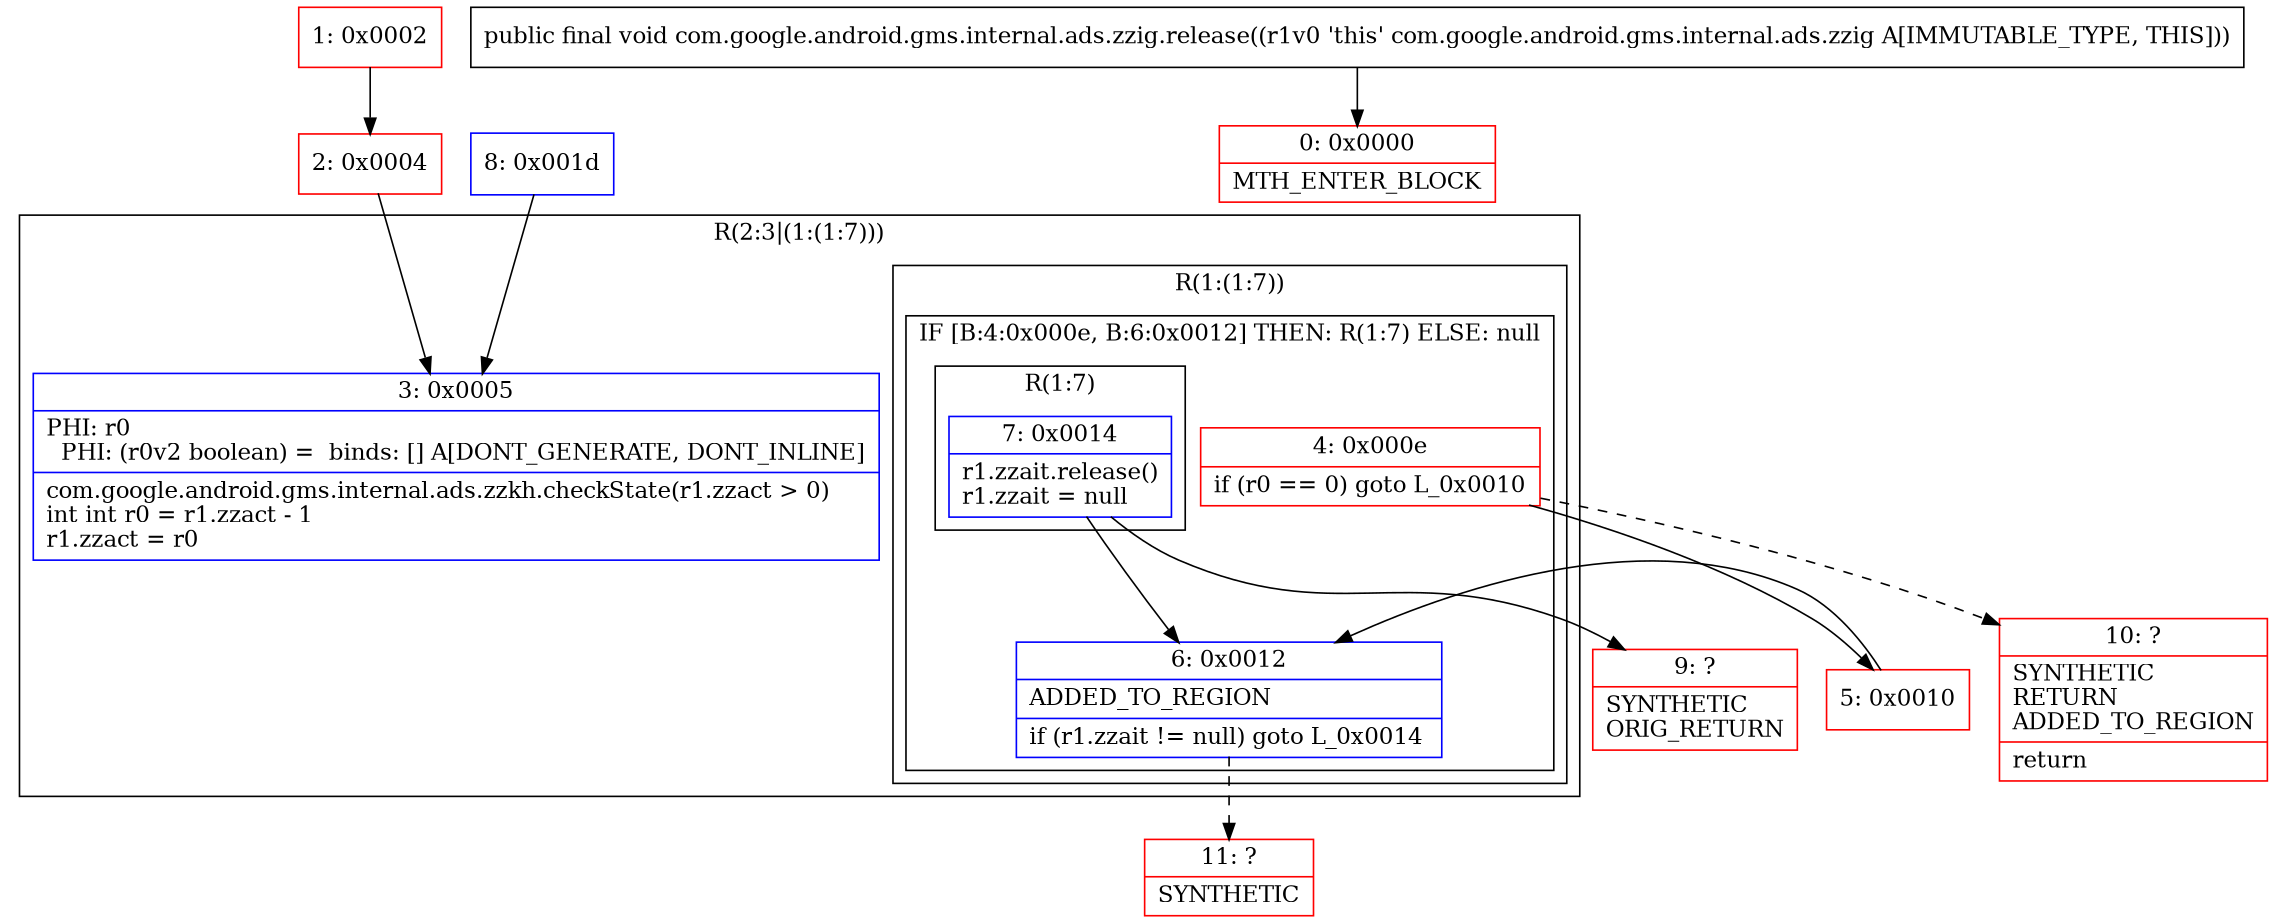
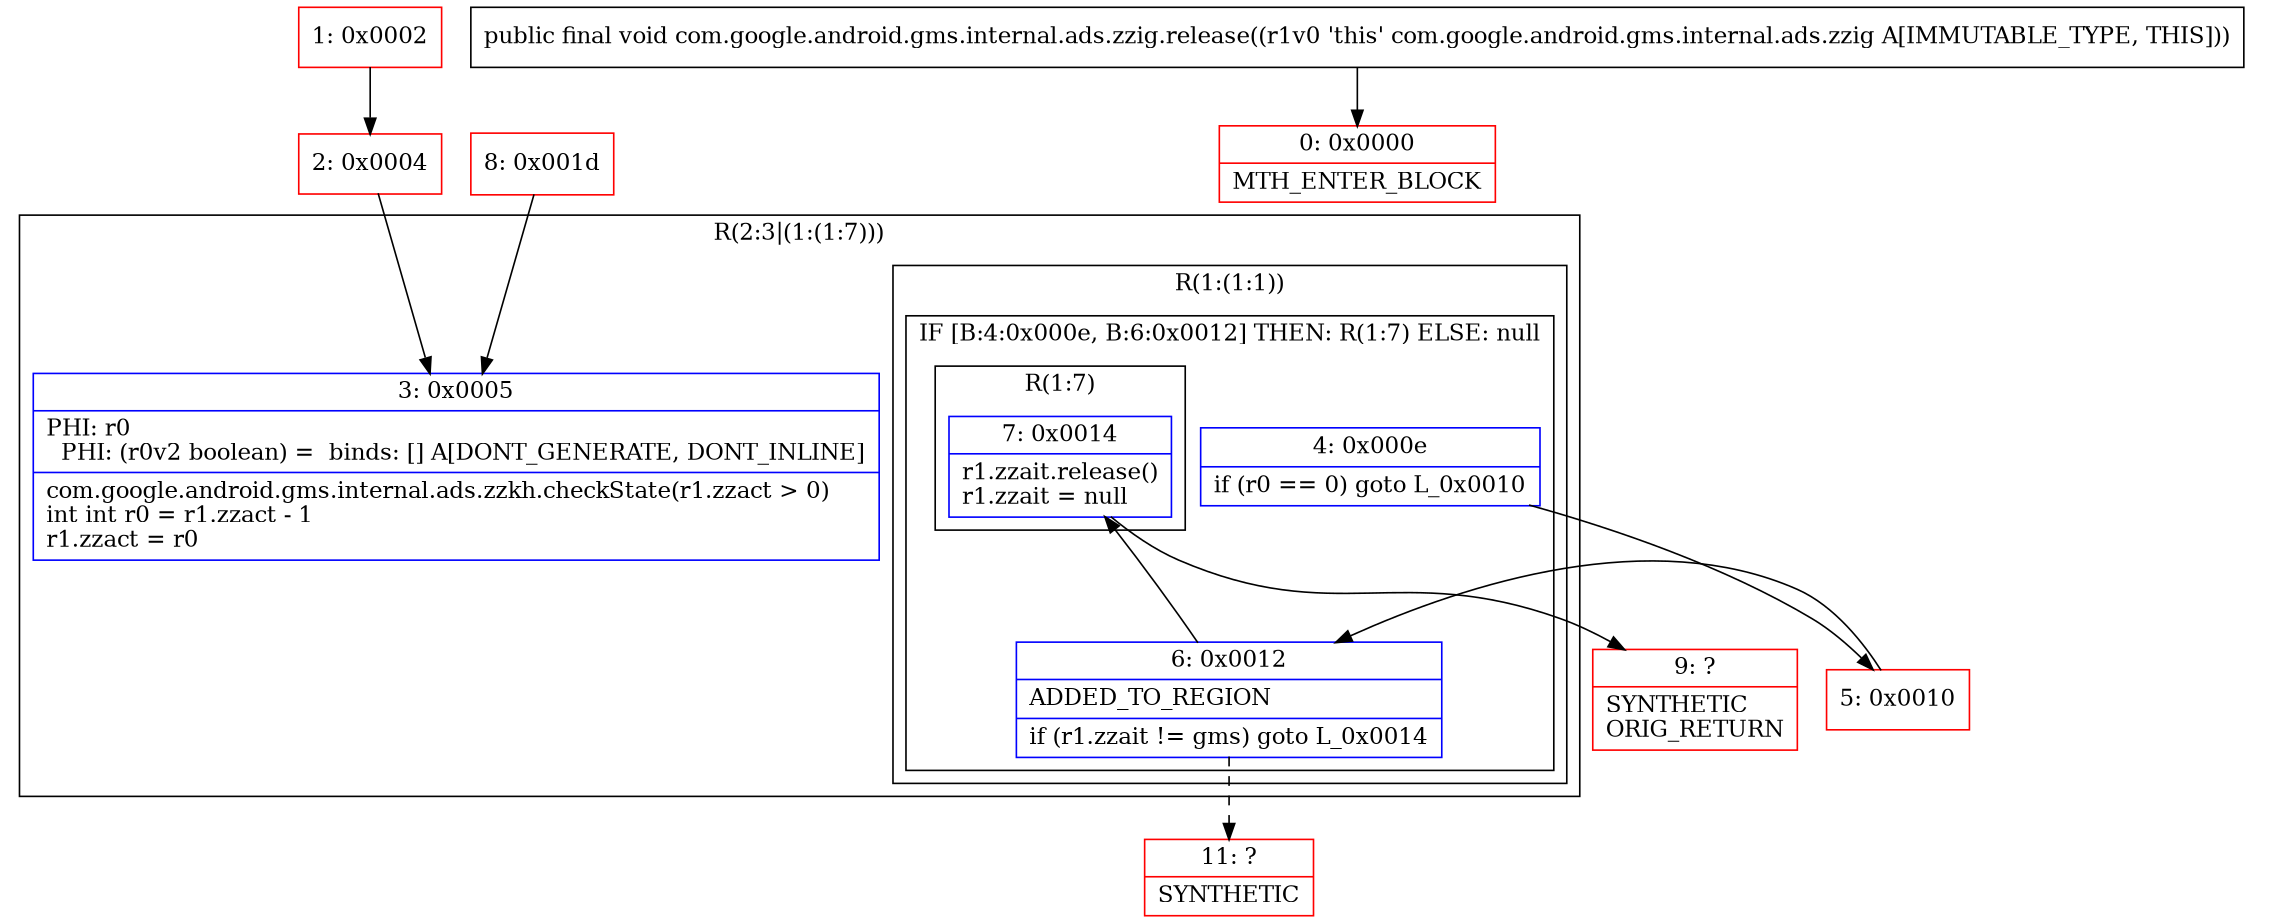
  digraph {
    node [color=red shape=record]
    n1 [color=blue label="{7\:\ 0x0014|r1.zzait.release()\lr1.zzait = null\l}"]
-   n2 [label="{4\:\ 0x000e|if (r0 == 0) goto L_0x0010\l}"]
-   n3 [color=blue label="{6\:\ 0x0012|ADDED_TO_REGION\l|if (r1.zzait != null) goto L_0x0014\l}"]
+   n2 [color=blue label="{4\:\ 0x000e|if (r0 == 0) goto L_0x0010\l}"]
+   n3 [color=blue label="{6\:\ 0x0012|ADDED_TO_REGION\l|if (r1.zzait != gms) goto L_0x0014\l}"]
    n4 [color=blue label="{3\:\ 0x0005|PHI: r0 \l  PHI: (r0v2 boolean) =  binds: [] A[DONT_GENERATE, DONT_INLINE]\l|com.google.android.gms.internal.ads.zzkh.checkState(r1.zzact \> 0)\lint int r0 = r1.zzact \- 1\lr1.zzact = r0\l}"]
    n5 [label="{9\:\ ?|SYNTHETIC\lORIG_RETURN\l}"]
    n6 [label="{5\:\ 0x0010}"]
-   n7 [label="{10\:\ ?|SYNTHETIC\lRETURN\lADDED_TO_REGION\l|return\l}"]
    n8 [label="{11\:\ ?|SYNTHETIC\l}"]
    n9 [label="{0\:\ 0x0000|MTH_ENTER_BLOCK\l}"]
    n10 [label="{1\:\ 0x0002}"]
    n11 [label="{2\:\ 0x0004}"]
-   n12 [color=blue label="{8\:\ 0x001d}"]
+   n12 [label="{8\:\ 0x001d}"]
    n13 [label="{public final void com.google.android.gms.internal.ads.zzig.release((r1v0 'this' com.google.android.gms.internal.ads.zzig A[IMMUTABLE_TYPE, THIS])) }" color=""]
    subgraph cluster_1 {
      label="R(2:3|(1:(1:7)))"
      n4
      subgraph cluster_2 {
-       label="R(1:(1:7))"
+       label="R(1:(1:1))"
        subgraph cluster_3 {
          label="IF [B:4:0x000e, B:6:0x0012] THEN: R(1:7) ELSE: null"
          n2
          n3
          subgraph cluster_4 {
            label="R(1:7)"
            n1
          }
        }
      }
    }
    n1 -> n5
    n2 -> n6
-   n2 -> n7 [style=dashed]
-   n1 -> n3
+   n3 -> n1
    n3 -> n8 [style=dashed]
    n6 -> n3
    n10 -> n11
    n11 -> n4
    n12 -> n4
    n13 -> n9
  }
